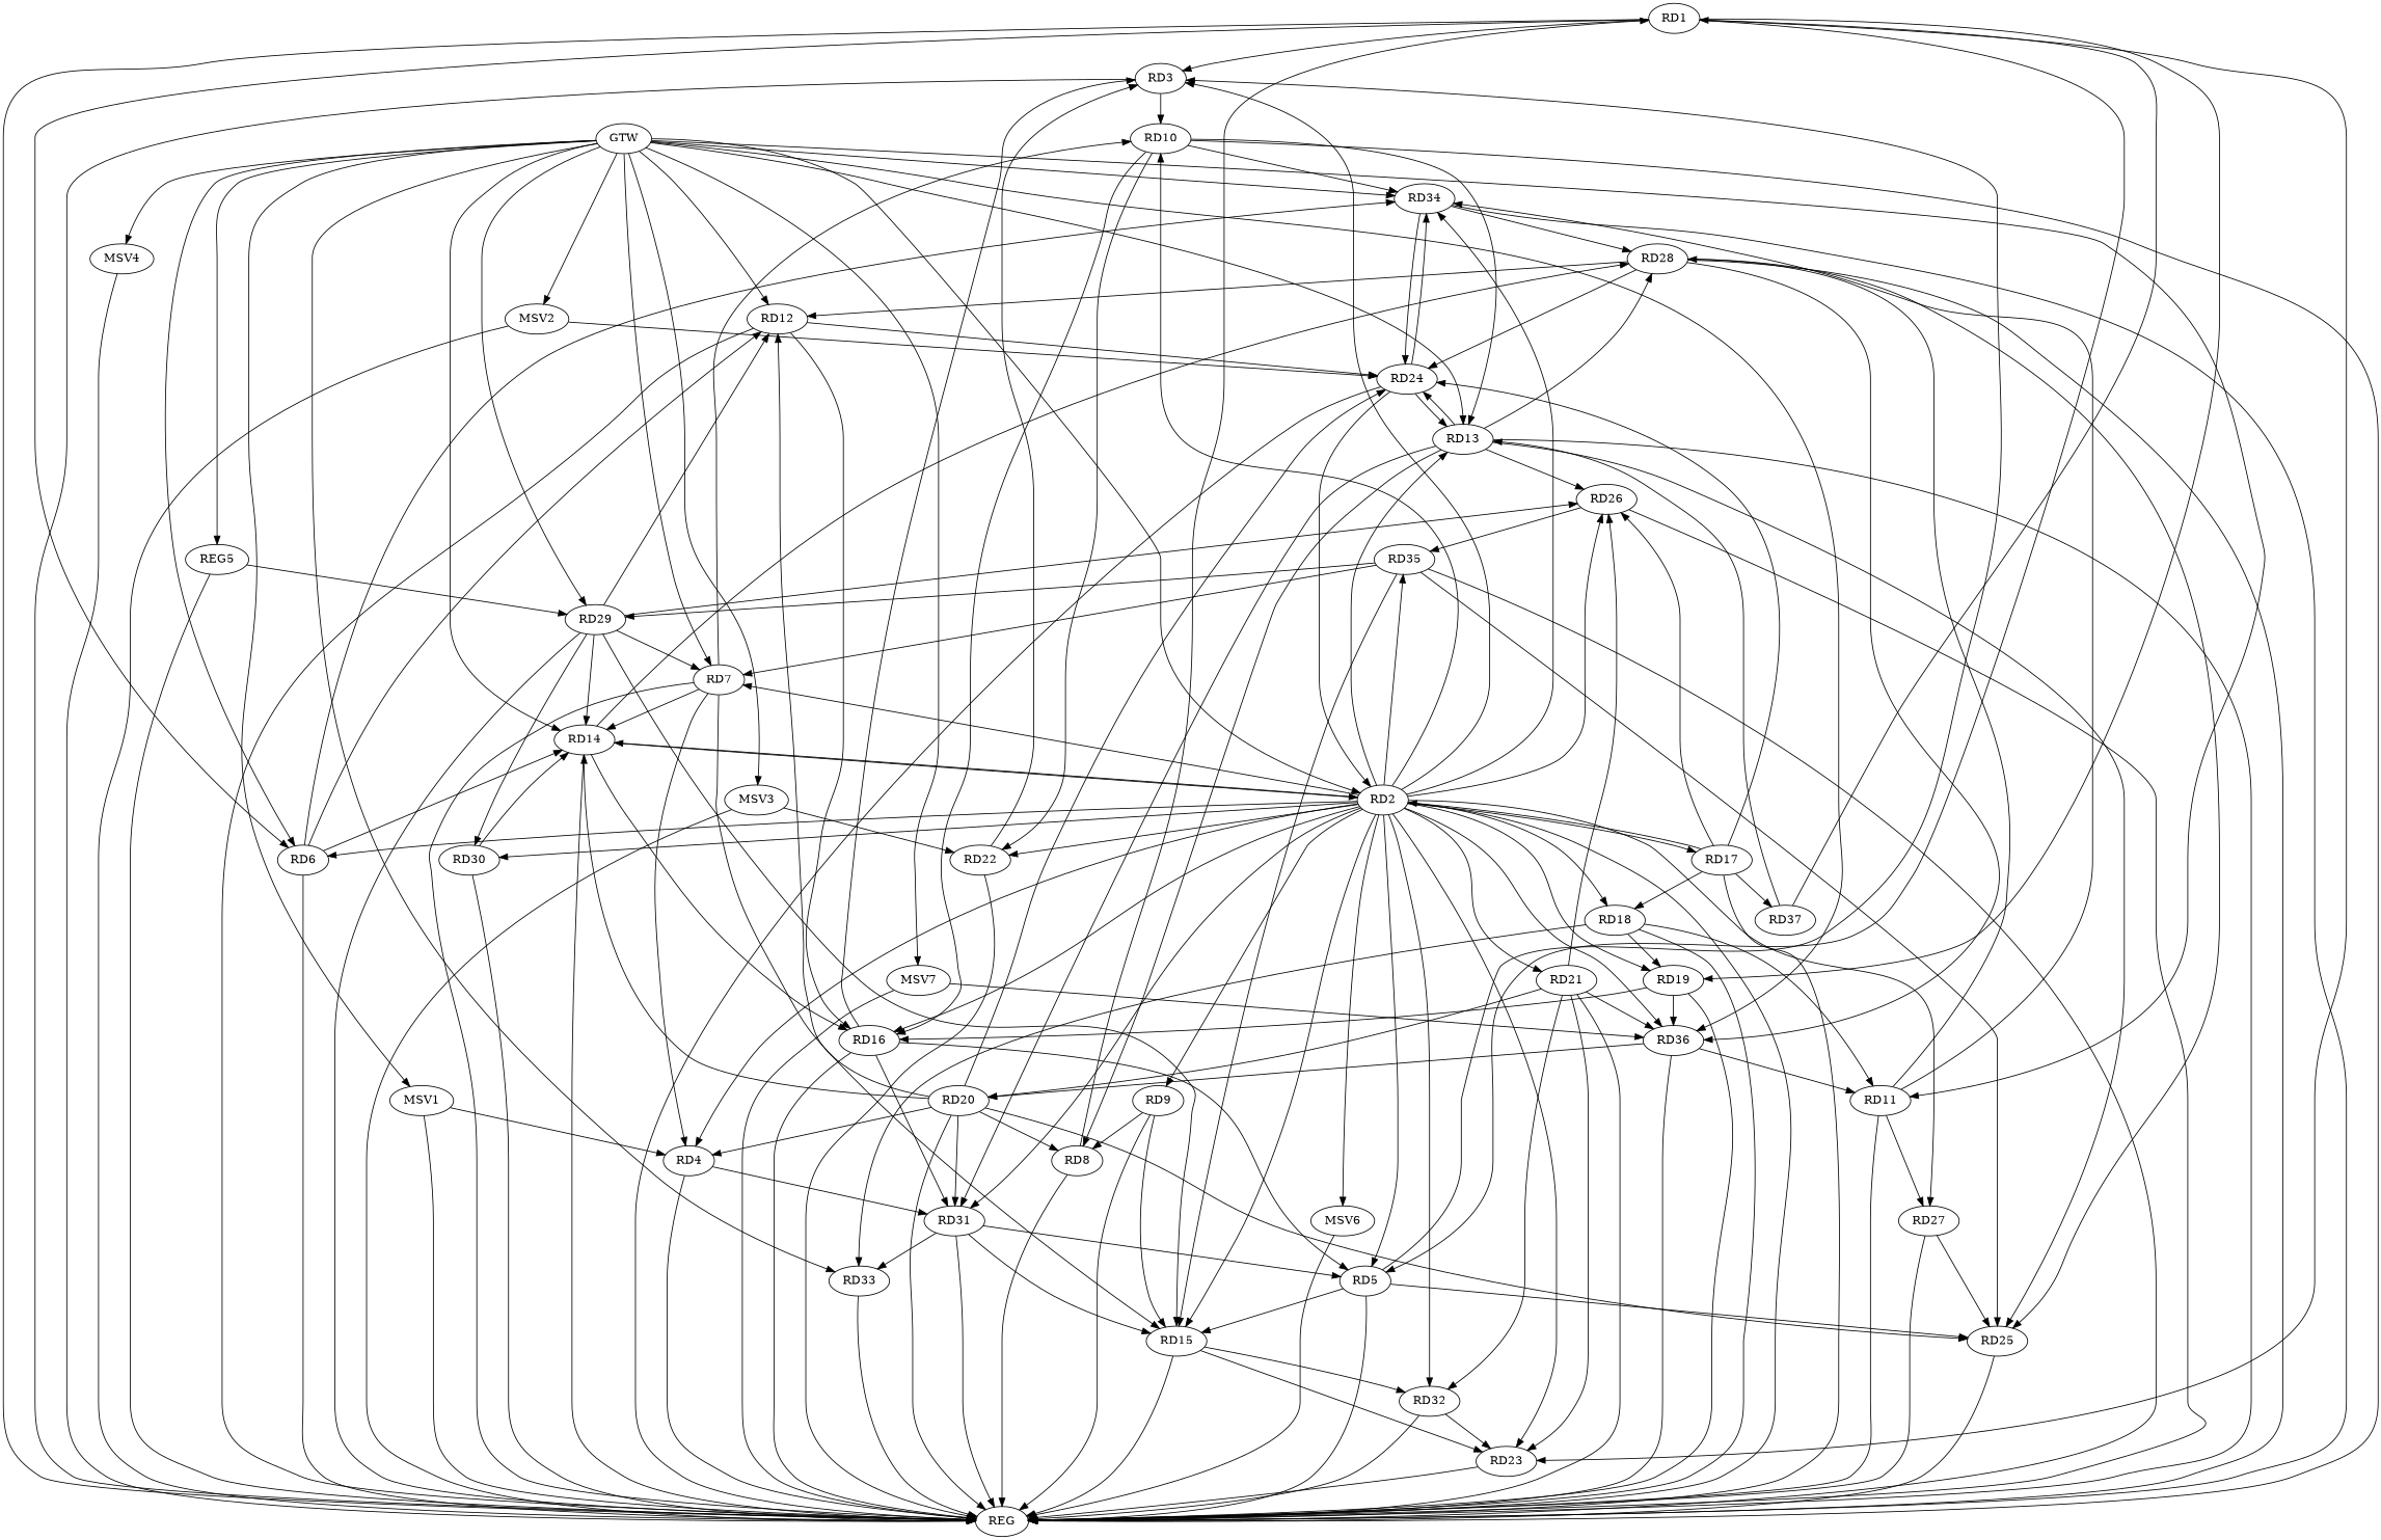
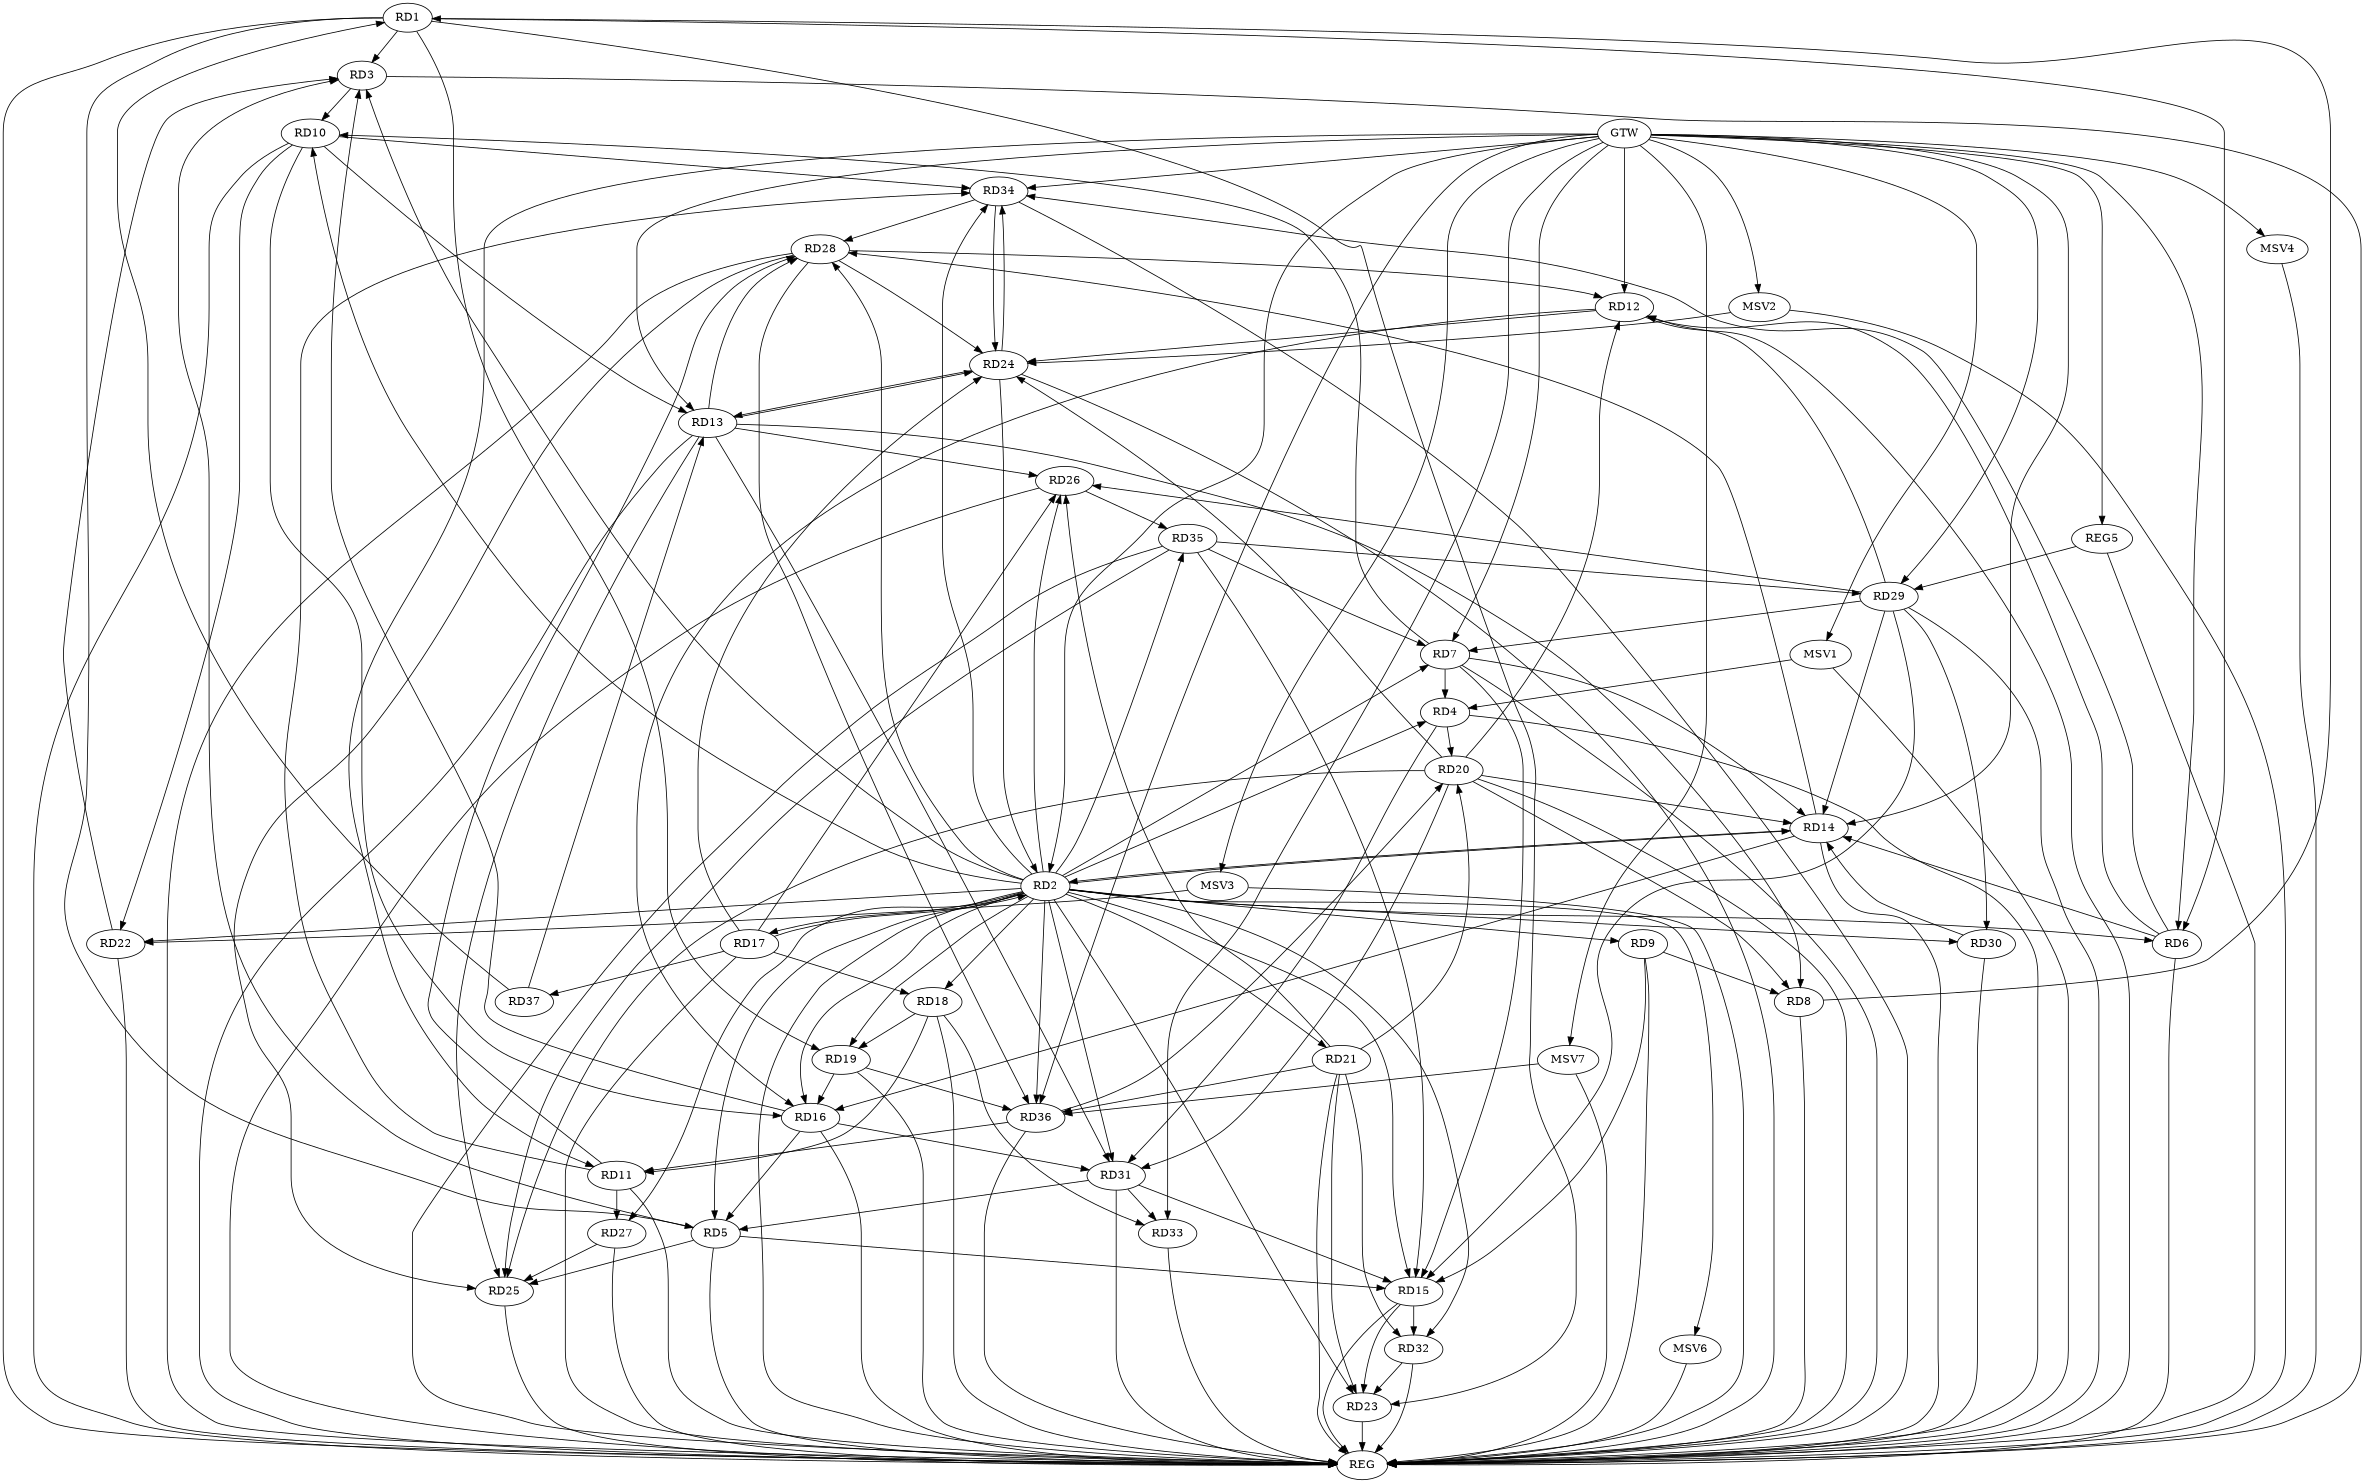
  strict digraph {
    n1 [label=RD1]
    n2 [label=RD3]
    n3 [label=RD5]
    n4 [label=RD6]
    n5 [label=RD19]
    n6 [label=RD23]
    n7 [label=REG]
    n8 [label=RD10]
    n9 [label=RD15]
    n10 [label=RD25]
    n11 [label=RD14]
    n12 [label=RD34]
    n13 [label=RD12]
    n14 [label=RD16]
    n15 [label=RD36]
    n16 [label=RD2]
    n17 [label=RD4]
    n18 [label=RD7]
    n19 [label=RD9]
    n20 [label=RD17]
    n21 [label=RD18]
    n22 [label=RD21]
    n23 [label=RD22]
    n24 [label=RD26]
    n25 [label=RD27]
    n26 [label=RD28]
    n27 [label=RD30]
    n28 [label=RD31]
    n29 [label=RD32]
    n30 [label=RD35]
    n31 [label=MSV6]
    n32 [label=RD20]
    n33 [label=RD8]
    n34 [label=RD13]
    n35 [label=RD24]
    n36 [label=RD37]
    n37 [label=RD11]
    n38 [label=RD33]
    n39 [label=RD29]
    n40 [label=GTW]
    n41 [label=MSV1]
    n42 [label=MSV2]
    n43 [label=MSV3]
    n44 [label=MSV4]
    n45 [label=REG5]
    n46 [label=MSV7]
    n1 -> n2
    n1 -> n3
    n1 -> n4
    n1 -> n5
    n1 -> n6
    n1 -> n7
    n2 -> n7
    n2 -> n8
    n3 -> n2
    n3 -> n7
    n3 -> n9
    n3 -> n10
    n4 -> n7
    n4 -> n11
    n4 -> n12
    n4 -> n13
    n5 -> n7
    n5 -> n14
    n5 -> n15
    n6 -> n7
    n8 -> n7
    n8 -> n12
    n8 -> n14
    n8 -> n23
    n8 -> n34
    n9 -> n6
    n9 -> n7
    n9 -> n29
    n10 -> n7
    n11 -> n7
    n11 -> n14
    n11 -> n16
    n11 -> n26
    n12 -> n7
    n12 -> n26
    n12 -> n35
    n13 -> n7
    n13 -> n14
    n13 -> n35
    n14 -> n2
    n14 -> n3
    n14 -> n7
    n14 -> n28
    n15 -> n7
    n15 -> n32
    n15 -> n37
    n16 -> n2
    n16 -> n3
    n16 -> n4
    n16 -> n5
    n16 -> n6
    n16 -> n7
    n16 -> n8
    n16 -> n9
    n16 -> n11
    n16 -> n12
    n16 -> n14
    n16 -> n15
    n16 -> n17
    n16 -> n18
    n16 -> n19
    n16 -> n20
    n16 -> n21
    n16 -> n22
    n16 -> n23
    n16 -> n24
    n16 -> n25
-   n16 -> n34
+   n16 -> n26
    n16 -> n27
    n16 -> n28
    n16 -> n29
    n16 -> n30
    n16 -> n31
    n17 -> n7
    n17 -> n28
-   n32 -> n17
+   n17 -> n32
    n18 -> n7
    n18 -> n8
    n18 -> n9
    n18 -> n11
    n18 -> n17
    n19 -> n7
    n19 -> n9
    n19 -> n33
    n20 -> n7
    n20 -> n16
    n20 -> n21
    n20 -> n24
    n20 -> n35
    n20 -> n36
    n21 -> n5
    n21 -> n7
    n21 -> n37
    n21 -> n38
    n22 -> n6
    n22 -> n7
    n22 -> n15
    n22 -> n24
    n22 -> n29
    n22 -> n32
    n23 -> n2
    n23 -> n7
    n24 -> n7
    n24 -> n30
    n25 -> n7
    n25 -> n10
    n26 -> n7
    n26 -> n10
    n26 -> n13
    n26 -> n15
    n26 -> n35
    n27 -> n7
    n27 -> n11
    n28 -> n3
    n28 -> n7
    n28 -> n9
    n28 -> n38
    n29 -> n6
    n29 -> n7
    n30 -> n7
    n30 -> n9
    n30 -> n10
    n30 -> n18
    n30 -> n39
    n31 -> n7
    n32 -> n7
    n32 -> n10
    n32 -> n11
    n32 -> n13
    n32 -> n28
    n32 -> n33
    n32 -> n35
    n33 -> n1
    n33 -> n7
    n34 -> n7
    n34 -> n10
    n34 -> n24
    n34 -> n26
    n34 -> n28
    n34 -> n33
    n34 -> n35
    n35 -> n7
    n35 -> n12
    n35 -> n16
    n35 -> n34
    n36 -> n1
    n36 -> n34
    n37 -> n7
    n37 -> n12
    n37 -> n25
    n37 -> n26
    n38 -> n7
    n39 -> n7
    n39 -> n9
    n39 -> n11
    n39 -> n13
    n39 -> n18
    n39 -> n24
    n39 -> n27
    n40 -> n4
    n40 -> n11
    n40 -> n12
    n40 -> n13
    n40 -> n15
    n40 -> n16
    n40 -> n18
    n40 -> n34
    n40 -> n37
    n40 -> n38
    n40 -> n39
    n40 -> n41
    n40 -> n42
    n40 -> n43
    n40 -> n44
    n40 -> n45
    n40 -> n46
    n41 -> n7
    n41 -> n17
    n42 -> n7
    n42 -> n35
    n43 -> n7
    n43 -> n23
    n44 -> n7
    n45 -> n7
    n45 -> n39
    n46 -> n7
    n46 -> n15
  }
